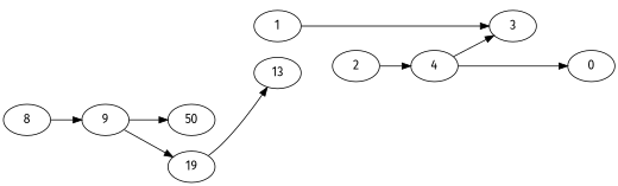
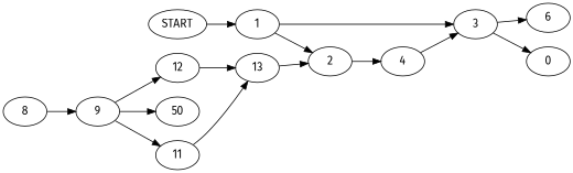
  digraph {
    fontname="Fira Sans"
    rankdir=LR
    node [fontname="Fira Sans"]
    edge [fontname="Fira Sans"]
+   n1 [label=START]
    1
    2
    3
    4
    n6 [label=0]
+   6
    8
    9
    n10 [label=50]
-   11 [label=19]
+   11
+   12
    13
+   n1 -> 1
+   1 -> 2
    1 -> 3
    2 -> 4
-   4 -> n6
+   3 -> n6
+   3 -> 6
    4 -> 3
    8 -> 9
    9 -> n10
    9 -> 11
+   9 -> 12
    11 -> 13
+   12 -> 13
+   13 -> 2
  }
